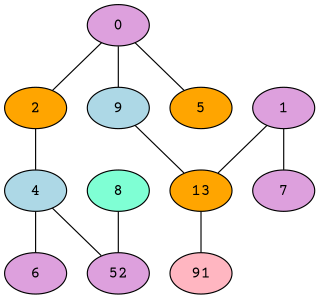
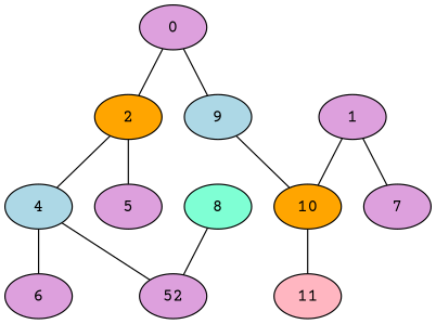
  graph {
    fontname="Courier Prime"
    node [fillcolor=plum fontname="Courier Prime" style=filled type=intersection y=190]
    edge [angle0=-.92 fontname="Courier Prime" frequency=1 type0=line]
    0 [x=413 y=258]
    2 [fillcolor=orange x=306]
    9 [fillcolor=lightblue type=endpoint x=501 y=257]
    4 [fillcolor=lightblue x=299]
-   5 [fillcolor=orange type=endpoint x=366 y=112]
-   10 [fillcolor=orange x=197 y=316 label=13]
+   5 [type=endpoint x=366 y=112]
+   10 [fillcolor=orange x=197 y=316]
    6 [x=206 y=315]
    n8 [label=52 type=corner x=257 y=173]
    1 [x=114 y=267]
    7 [type=endpoint x=18 y=262]
    8 [fillcolor=aquamarine type=corner x=118 y=249]
-   11 [fillcolor=lightpink type=endpoint x=131 y=402 label=91]
+   11 [fillcolor=lightpink type=endpoint x=131 y=402]
    0 -- 2 [angle0=.57]
    0 -- 9 [angle0=-.01]
    2 -- 4 [angle0=.00]
-   0 -- 5
+   2 -- 5
    9 -- 10 [angle0=-.11]
    4 -- 6 [angle0=-.93]
    4 -- n8 [angle0=.38]
    10 -- 11
    1 -- 10 [angle0=.53]
    1 -- 7 [angle0=.05]
    8 -- n8 [angle0=-.50]
  }
